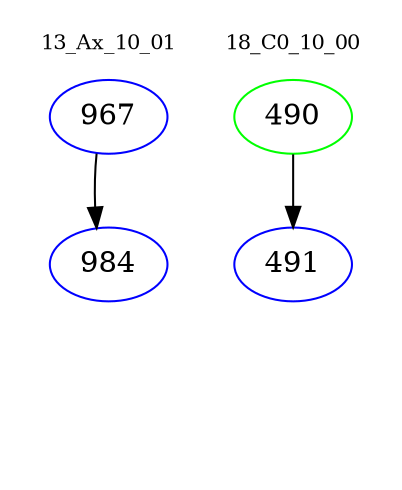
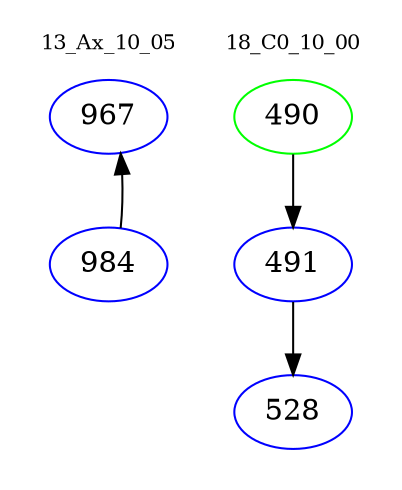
  digraph {
    node [color=blue]
    edge [color=black]
    n1 [label=967]
    n2 [label=984]
    n3 [color=green label=490]
    n4 [label=491]
+   n5 [label=528]
    subgraph cluster_1 {
      color=white
      fontsize=10
-     label="13_Ax_10_01"
+     label="13_Ax_10_05"
      n1
      n2
    }
    subgraph cluster_2 {
      color=white
      fontsize=10
      label="18_C0_10_00"
      n3
      n4
+     n5
    }
-   n1 -> n2
+   n2 -> n1
    n3 -> n4
+   n4 -> n5
  }
